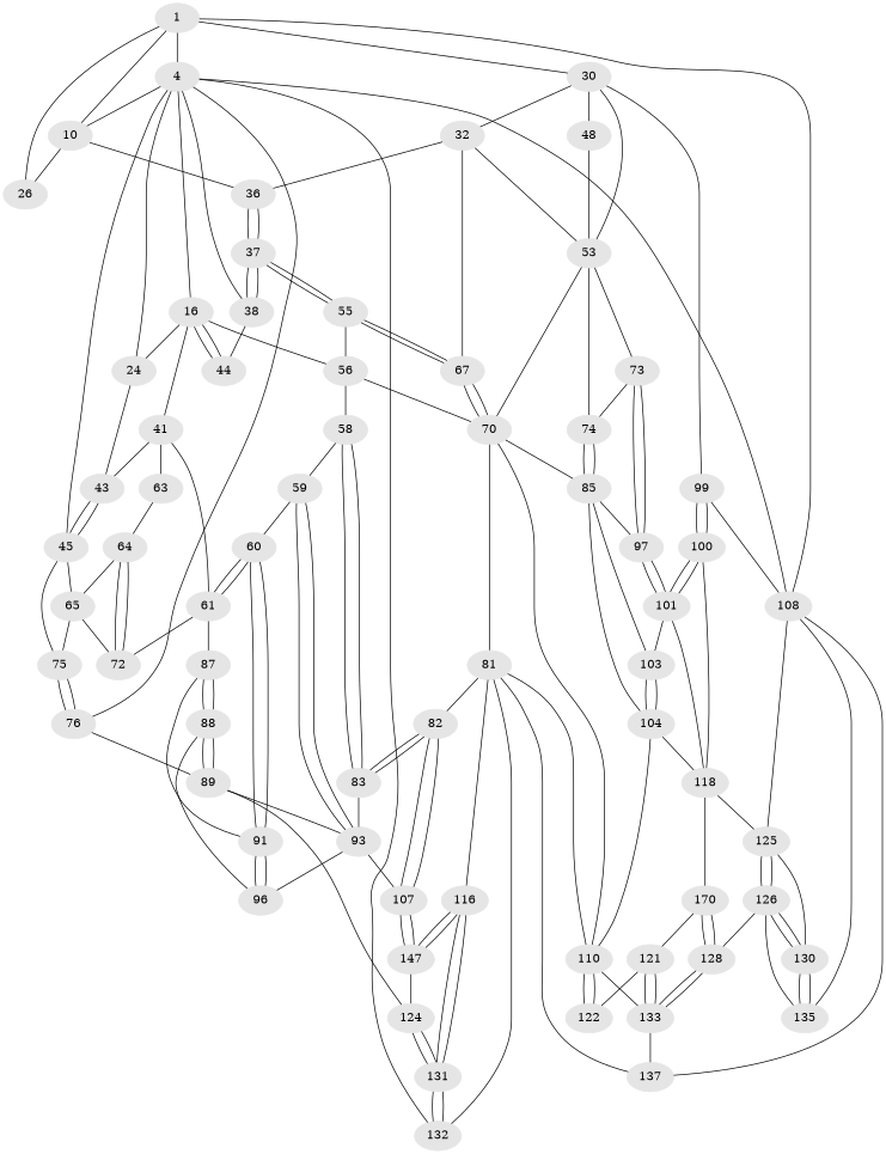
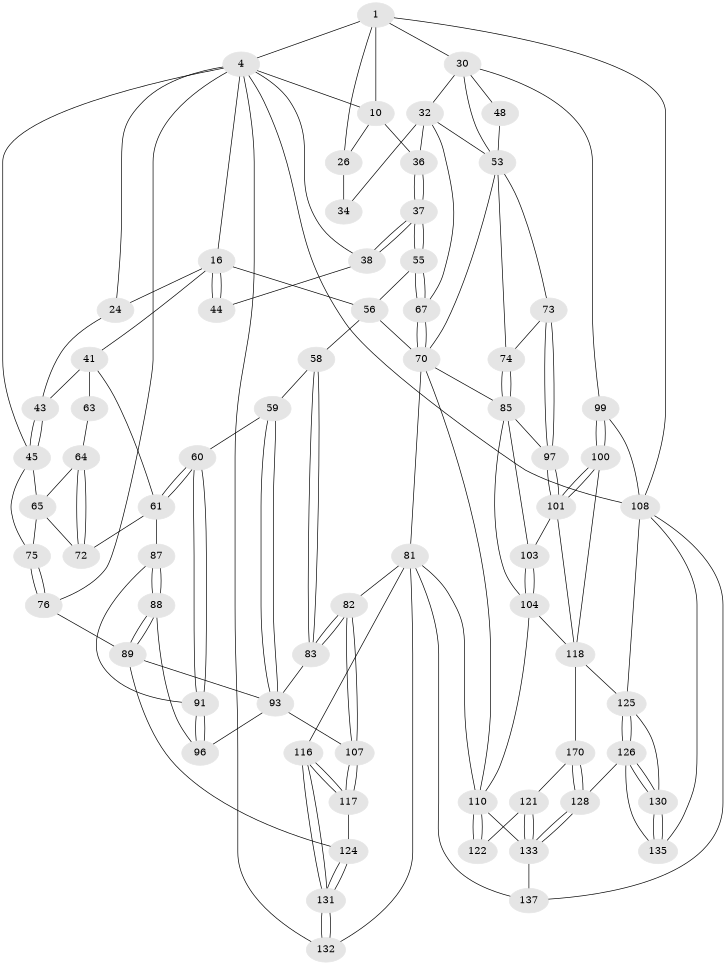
  graph {
    node [color=gray90 style=filled]
    1 [super="+8+2"]
    4 [super="+20+77+5"]
    10 [super="+11"]
    26 [super="+27+29"]
    30 [super="+31+35"]
    108 [super="+109+136"]
    16 [super="+17"]
    24 [super="+39"]
    38
    45 [super="+66"]
    76
    132
    36 [super="+46"]
+   34
    32 [super="+33+51"]
    48
    53 [super="+54+68"]
    99
    137
    125 [super="+129"]
    135
    41 [super="+42+62"]
    44
    56 [super="+57"]
    43
    65 [super="+84"]
    75
    89 [super="+90"]
    37
    61 [super="+71"]
    63
    70 [super="+78"]
    58
    67
    73
    74
    100
    55
    72
    87
    64
    81 [super="+114"]
    85 [super="+98+86"]
    110 [super="+111"]
    97
    59
    83
    60
    93 [super="+94"]
    91 [super="+92"]
    107
    96 [super="+102"]
    88
    82
    116
    103
    104 [super="+105"]
    122
    133 [super="+134"]
    101 [super="+106"]
    124
-   117 [label=147]
+   117
    131
    118 [super="+119+123"]
    n65 [label=170]
    126 [super="+127"]
    130
    121
    128
    1 -- 4
    1 -- 10
    1 -- 26 [weight=2]
    1 -- 30 [weight=2]
    1 -- 108
    4 -- 10 [weight=2]
    4 -- 108
    4 -- 16 [weight=3]
    4 -- 24
    4 -- 38
    4 -- 45
    4 -- 76
    4 -- 132
    10 -- 26
    10 -- 36
+   26 -- 34 [weight=2]
    30 -- 32
    30 -- 48 [weight=2]
    30 -- 53
    30 -- 99
    108 -- 137
    108 -- 125
    108 -- 135
    16 -- 24 [weight=2]
    16 -- 41
    16 -- 44 [weight=2]
    16 -- 44
    16 -- 56
    24 -- 43
    38 -- 44
    45 -- 65
    45 -- 75
    76 -- 89
    36 -- 37
    36 -- 37
    32 -- 36 [weight=2]
+   32 -- 34
    32 -- 53
    32 -- 67
    48 -- 53
    53 -- 70
    53 -- 73
    53 -- 74
    99 -- 108
    99 -- 100
    99 -- 100
    125 -- 126
    125 -- 126
    125 -- 130
    41 -- 43
    41 -- 61
    41 -- 63 [weight=2]
    56 -- 70
    56 -- 58
    43 -- 45
    43 -- 45
    65 -- 75
    65 -- 72
    75 -- 76
    75 -- 76
    89 -- 93
    89 -- 124
    37 -- 38
    37 -- 38
    37 -- 55
    37 -- 55
    61 -- 72
    61 -- 87
    63 -- 64
    70 -- 81
    70 -- 85
    70 -- 110
    58 -- 59
    58 -- 83
    58 -- 83
    67 -- 70
    67 -- 70
    73 -- 74
    73 -- 97
    73 -- 97
    74 -- 85
    74 -- 85
    100 -- 101
    100 -- 101
    100 -- 118
    55 -- 56
    55 -- 67
    55 -- 67
    87 -- 91
    87 -- 88
    87 -- 88
    64 -- 65
    64 -- 72
    64 -- 72
    81 -- 132
    81 -- 137
    81 -- 110
    81 -- 82
    81 -- 116
    85 -- 97
    85 -- 103
    85 -- 104
    110 -- 122 [weight=2]
    110 -- 122
    110 -- 133
    97 -- 101
    97 -- 101
    59 -- 60
    59 -- 93
    59 -- 93
    83 -- 93
    60 -- 61
    60 -- 61
    60 -- 91
    60 -- 91
    93 -- 107
    93 -- 96
    91 -- 96 [weight=2]
    91 -- 96
    107 -- 117
    107 -- 117
    88 -- 89
    88 -- 89
    88 -- 96
    82 -- 83
    82 -- 83
    82 -- 107
    82 -- 107
    116 -- 117
    116 -- 117
    116 -- 131
    116 -- 131
    103 -- 104
    103 -- 104
    104 -- 110
    104 -- 118
    133 -- 137
    101 -- 103
    101 -- 118
    124 -- 131
    124 -- 131
    117 -- 124
    131 -- 132
    131 -- 132
    118 -- 125
    118 -- n65
    n65 -- 121
    n65 -- 128
    n65 -- 128
    126 -- 135
    126 -- 130
    126 -- 130
    126 -- 128
    130 -- 135
    130 -- 135
    121 -- 122
    121 -- 133
    121 -- 133
    128 -- 133
    128 -- 133
  }
